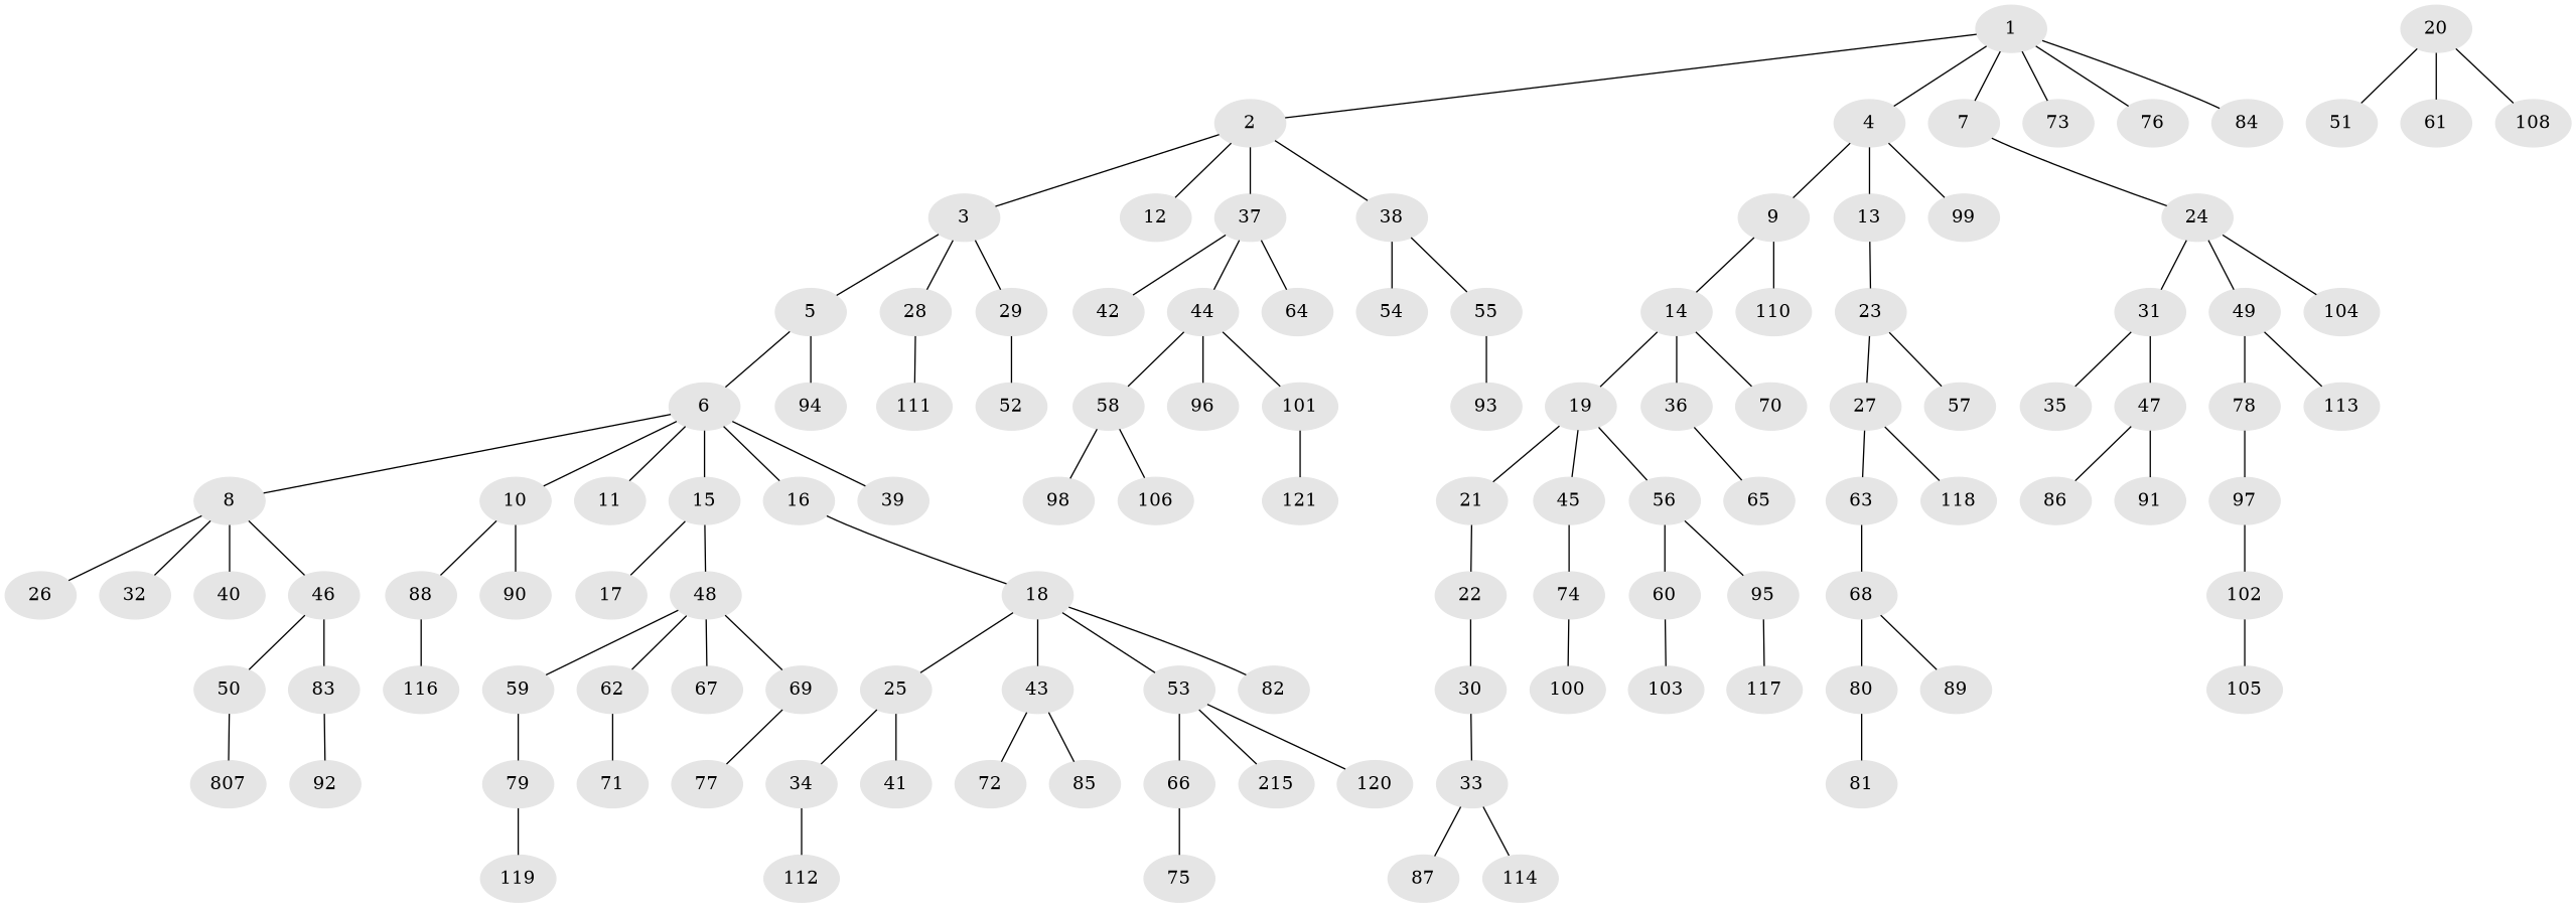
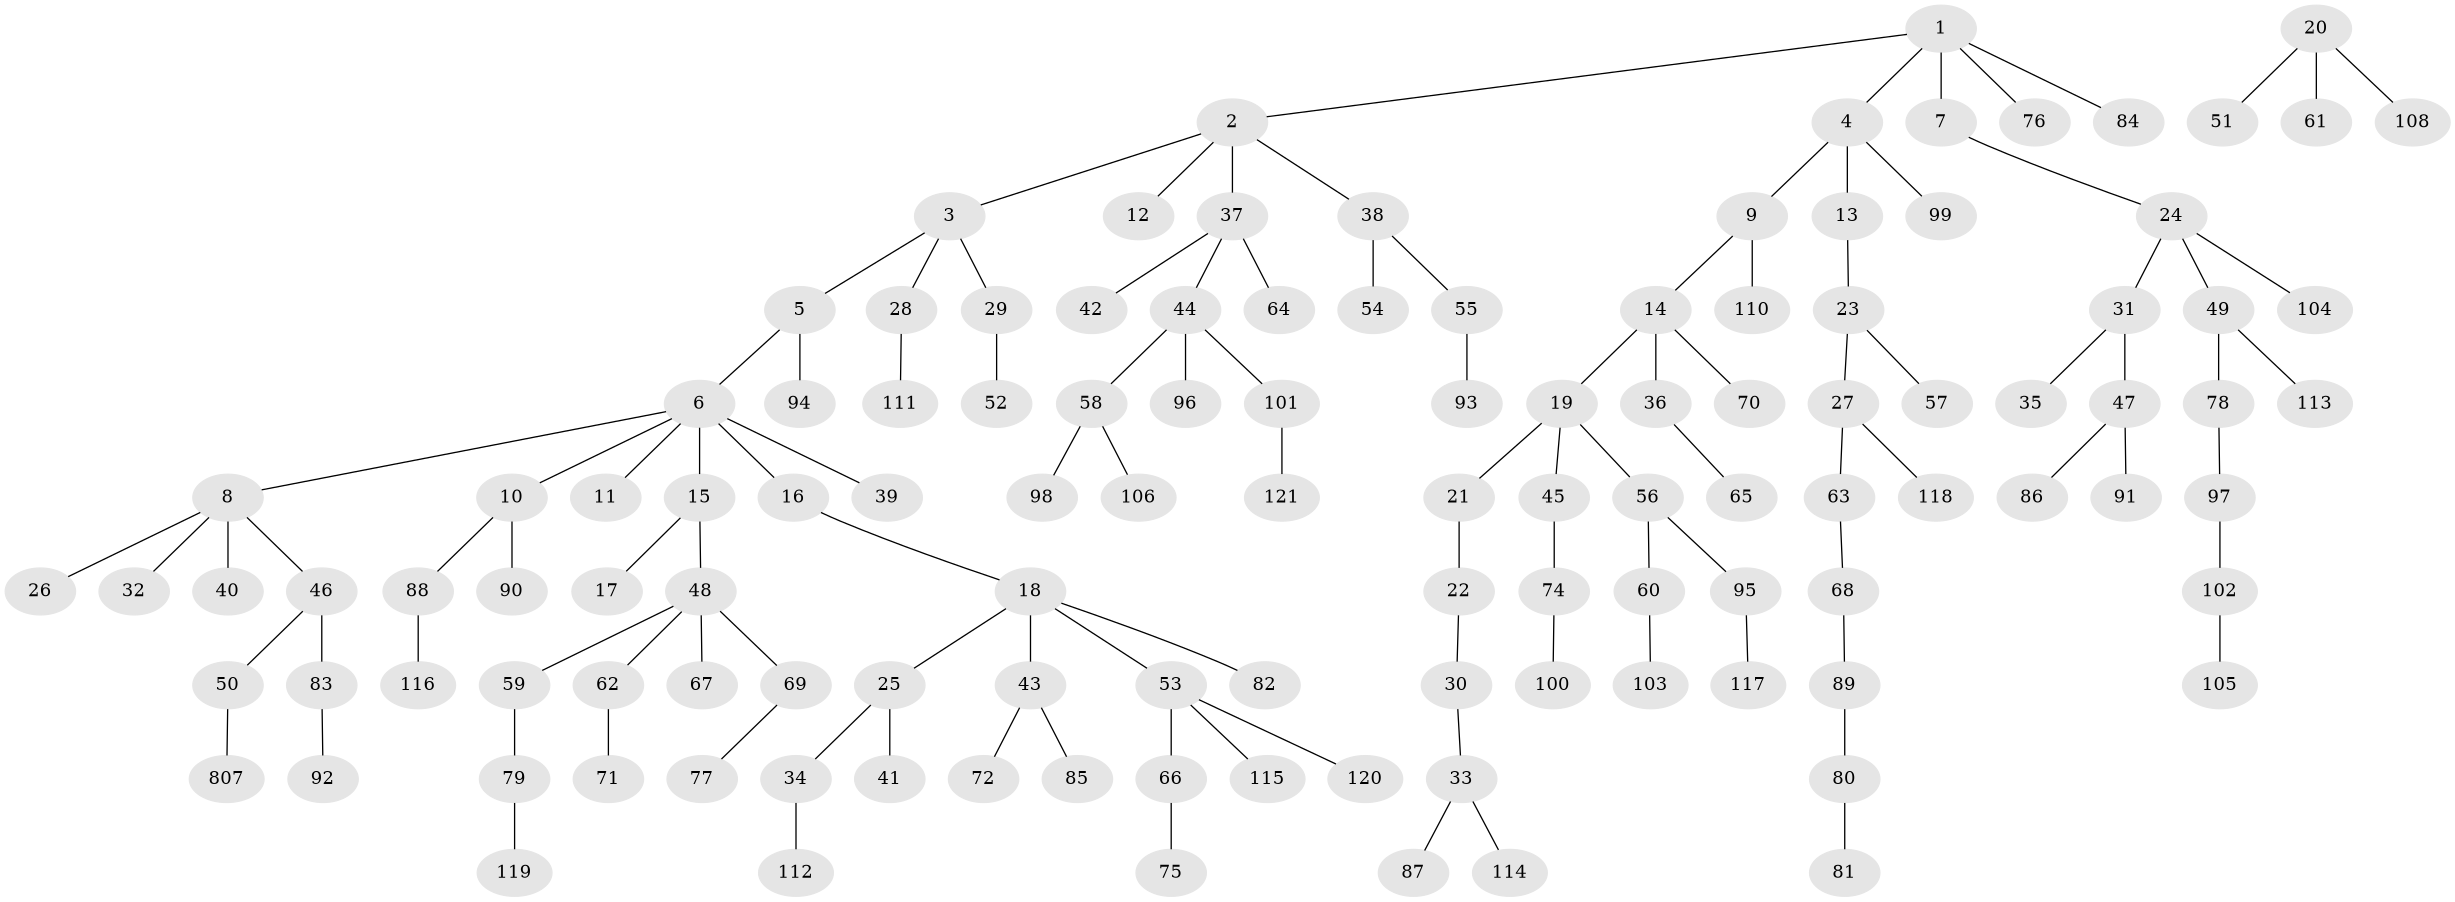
  graph {
    node [color=gray90 style=filled]
    1
    2
    4
    7
-   73
    76
    84
    3
    12
    37
    38
    9
    13
    99
    24
    5
    28
    29
    42
    44
    64
    54
    55
    6
    94
    111
    52
    14
    110
    23
    8
    10
    11
    15
    16
    39
    26
    32
    40
    46
    88
    90
    17
    48
    18
    31
    49
    104
    50
    83
    19
    36
    70
    116
    27
    57
    21
    45
    56
    65
    59
    62
    67
    69
    25
    43
    53
    82
    20
    51
    61
    108
    34
    41
    72
    85
    66
-   115 [label=215]
+   115
    120
    22
    74
    60
    95
    30
    33
    63
    118
    35
    47
    78
    113
    112
    68
    87
    114
    86
    91
    58
    96
    101
    93
    98
    106
    121
    100
    n106 [label=807]
    92
    79
    71
    77
    97
    75
    103
    117
    119
    80
    89
    81
    102
    105
    1 -- 2
    1 -- 4
    1 -- 7
-   1 -- 73
    1 -- 76
    1 -- 84
    2 -- 3
    2 -- 12
    2 -- 37
    2 -- 38
    4 -- 9
    4 -- 13
    4 -- 99
    7 -- 24
    3 -- 5
    3 -- 28
    3 -- 29
    37 -- 42
    37 -- 44
    37 -- 64
    38 -- 54
    38 -- 55
    9 -- 14
    9 -- 110
    13 -- 23
    24 -- 31
    24 -- 49
    24 -- 104
    5 -- 6
    5 -- 94
    28 -- 111
    29 -- 52
    44 -- 58
    44 -- 96
    44 -- 101
    55 -- 93
    6 -- 8
    6 -- 10
    6 -- 11
    6 -- 15
    6 -- 16
    6 -- 39
    14 -- 19
    14 -- 36
    14 -- 70
    23 -- 27
    23 -- 57
    8 -- 26
    8 -- 32
    8 -- 40
    8 -- 46
    10 -- 88
    10 -- 90
    15 -- 17
    15 -- 48
    16 -- 18
    46 -- 50
    46 -- 83
    88 -- 116
    48 -- 59
    48 -- 62
    48 -- 67
    48 -- 69
    18 -- 25
    18 -- 43
    18 -- 53
    18 -- 82
    31 -- 35
    31 -- 47
    49 -- 78
    49 -- 113
    50 -- n106
    83 -- 92
    19 -- 21
    19 -- 45
    19 -- 56
    36 -- 65
    27 -- 63
    27 -- 118
    21 -- 22
    45 -- 74
    56 -- 60
    56 -- 95
    59 -- 79
    62 -- 71
    69 -- 77
    25 -- 34
    25 -- 41
    43 -- 72
    43 -- 85
    53 -- 66
    53 -- 115
    53 -- 120
    20 -- 51
    20 -- 61
    20 -- 108
    34 -- 112
    66 -- 75
    22 -- 30
    74 -- 100
    60 -- 103
    95 -- 117
    30 -- 33
    33 -- 87
    33 -- 114
    63 -- 68
    47 -- 86
    47 -- 91
    78 -- 97
-   68 -- 80
+   89 -- 80
    68 -- 89
    58 -- 98
    58 -- 106
    101 -- 121
    79 -- 119
    97 -- 102
    80 -- 81
    102 -- 105
  }
